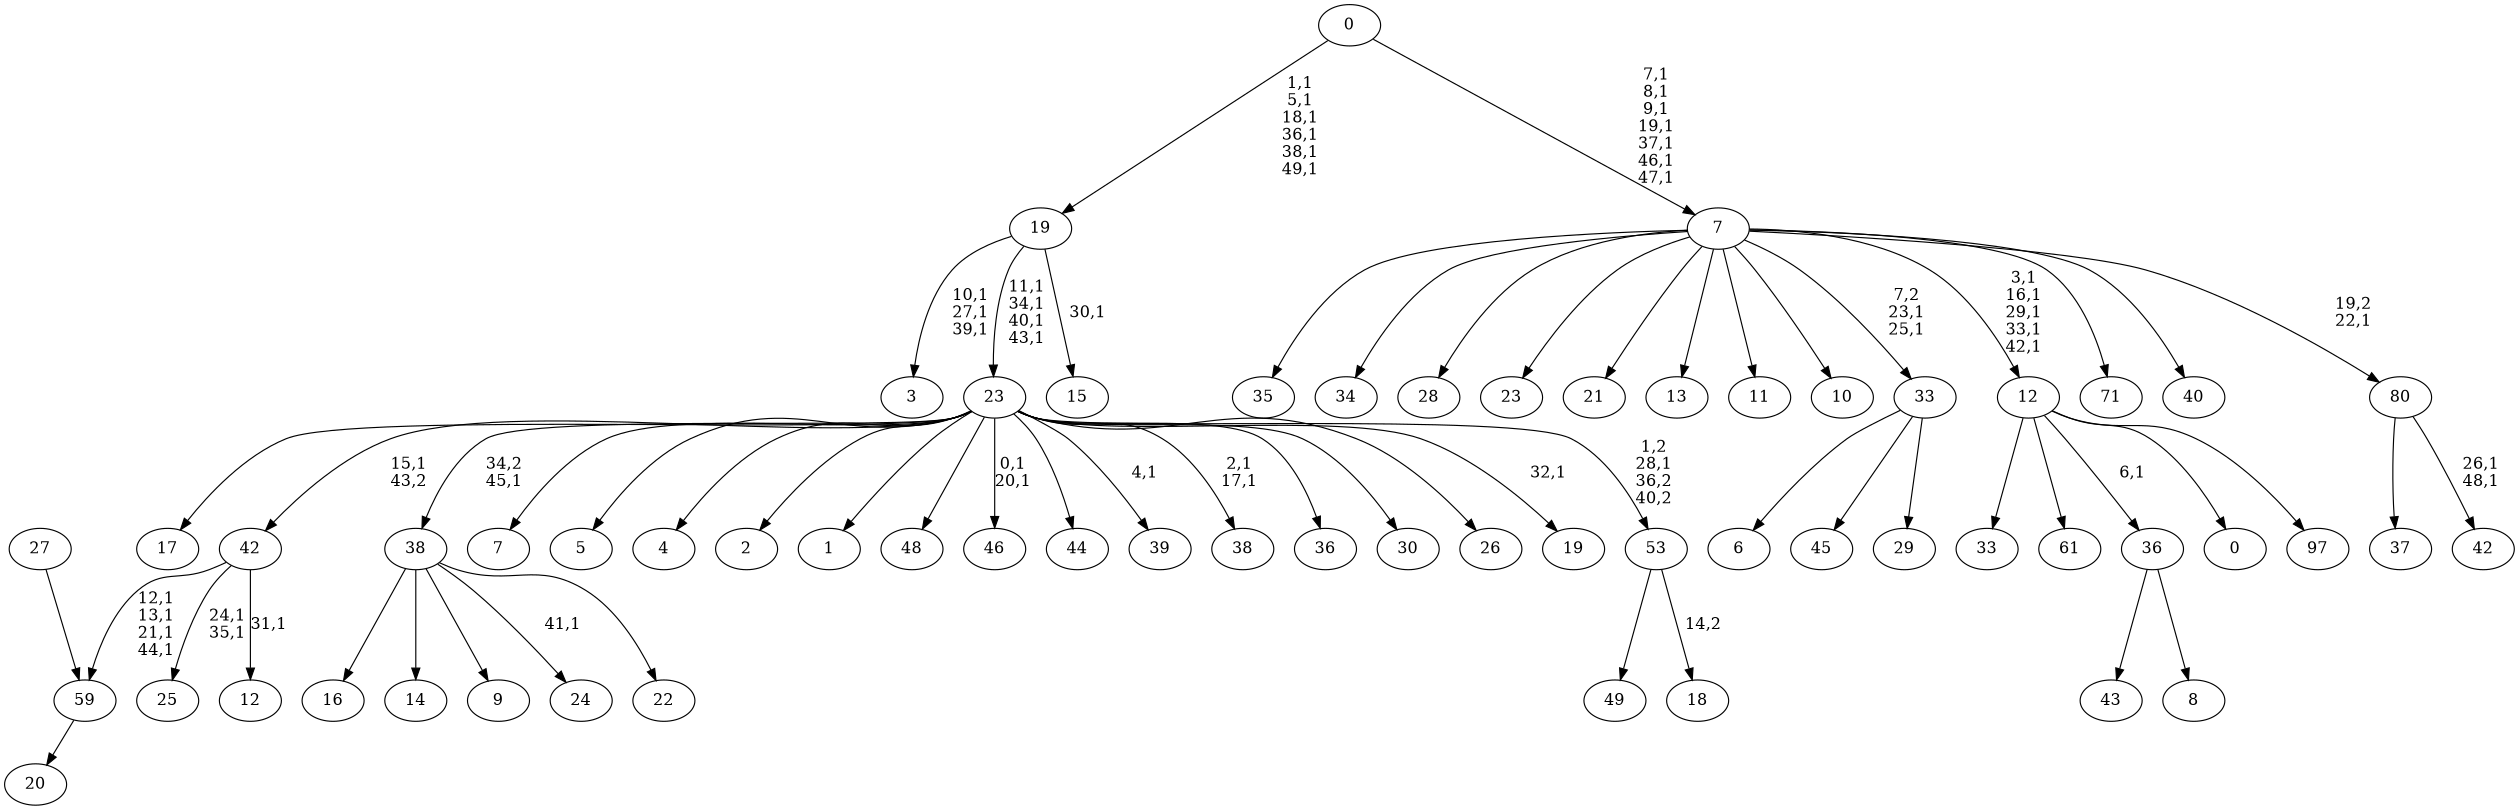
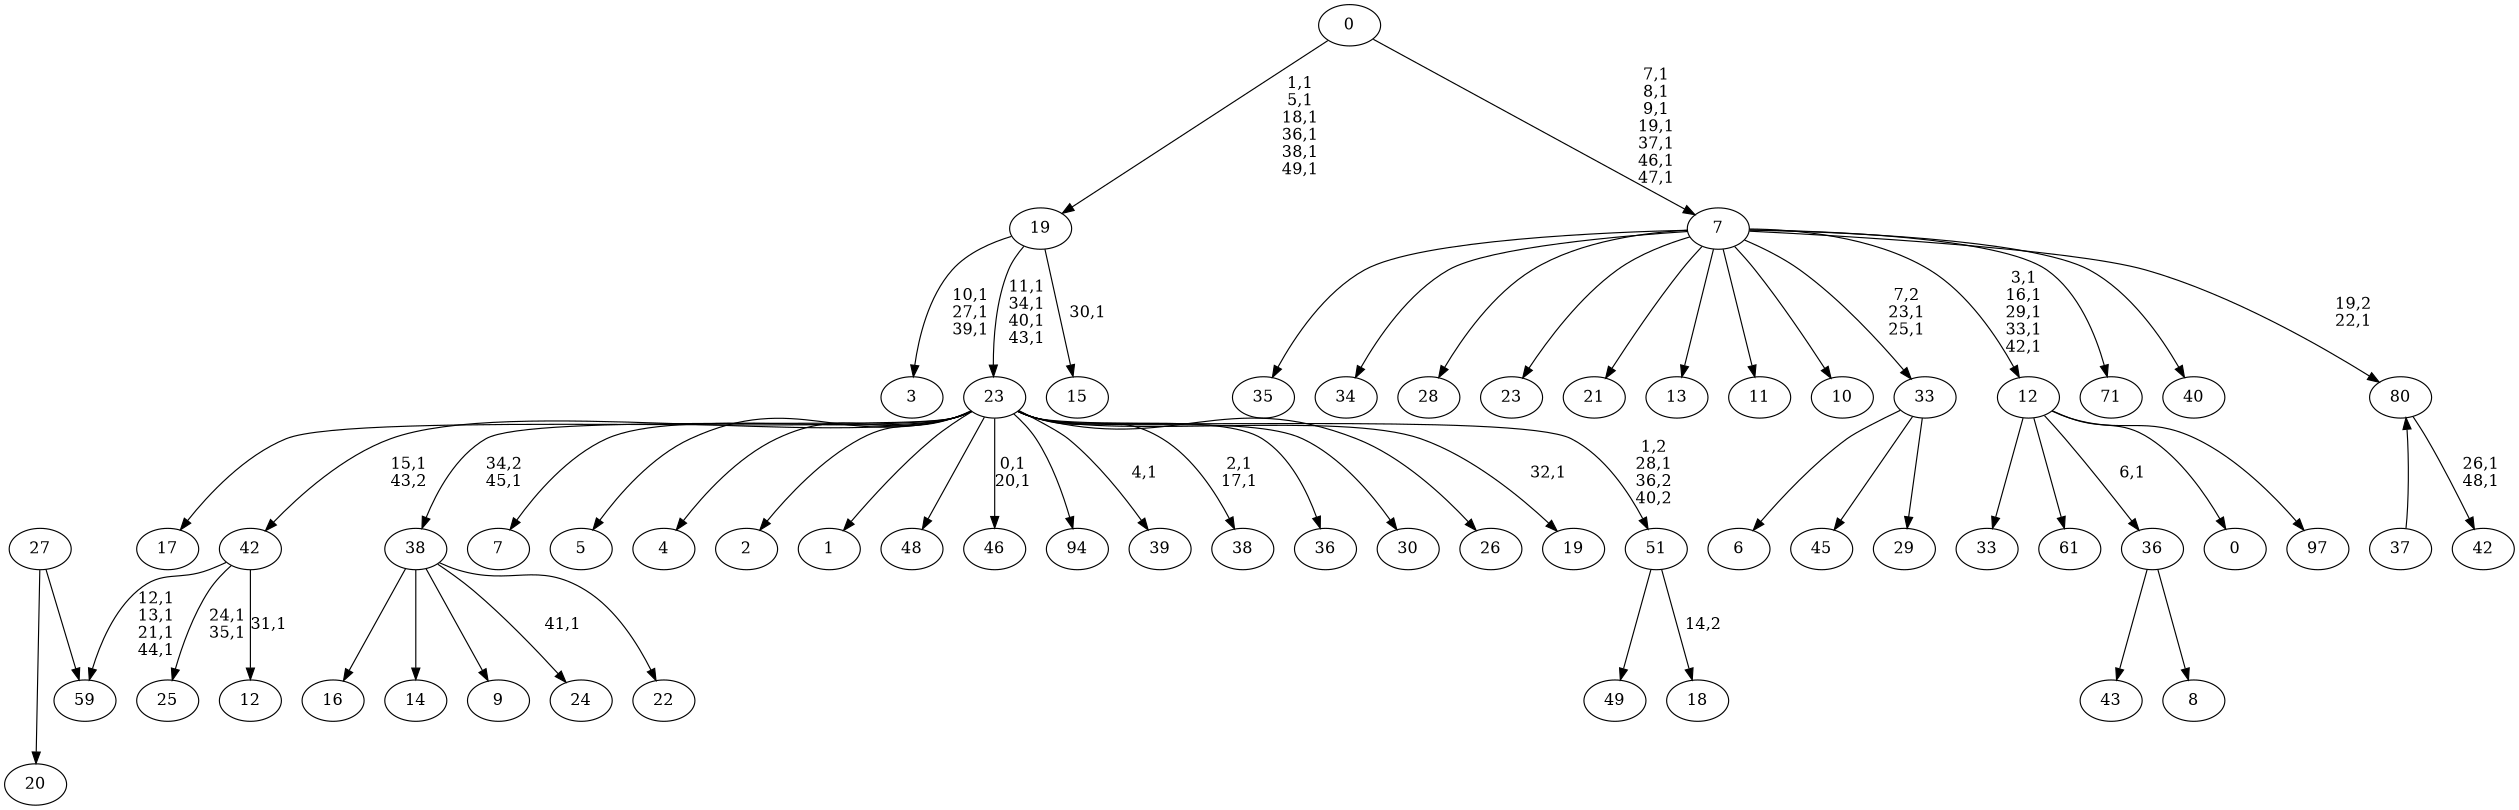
  digraph {
    fontname="DejaVu Serif"
    node [fontname="DejaVu Serif"]
    edge [fontname="DejaVu Serif"]
    n1 [label=49]
    n2 [label=48]
    n3 [label=97]
    n4 [label=46]
    n5 [label=45]
-   n6 [label=44]
+   n6 [label=94]
    n7 [label=43]
    n8 [label=42]
    n9 [label=71]
    n10 [label=40]
    n11 [label=39]
    n12 [label=38]
    n13 [label=37]
    80
    n15 [label=36]
    n16 [label=35]
    n17 [label=34]
    n18 [label=33]
    n19 [label=61]
    n20 [label=30]
    n21 [label=29]
    n22 [label=28]
    n23 [label=27]
    59
    n25 [label=26]
    n26 [label=25]
    n27 [label=24]
    n28 [label=23]
    n29 [label=22]
    n30 [label=21]
    n31 [label=20]
    n32 [label=19]
    n33 [label=18]
-   51 [label=53]
+   51
    n35 [label=17]
    n36 [label=16]
    n37 [label=15]
    n38 [label=14]
    n39 [label=13]
    n40 [label=12]
    42
    n42 [label=11]
    n43 [label=10]
    n44 [label=9]
    38
    n46 [label=8]
    36
    n48 [label=7]
    n49 [label=6]
    33
    n51 [label=5]
    n52 [label=4]
    n53 [label=3]
    n54 [label=2]
    n55 [label=1]
    23
    19
    n58 [label=0]
    12
    7
    0
    80 -> n8 [label="26,1\n48,1"]
-   80 -> n13
+   n13 -> 80
    n23 -> 59
-   59 -> n31
+   n23 -> n31
    51 -> n1
    51 -> n33 [label="14,2"]
    42 -> 59 [label="12,1\n13,1\n21,1\n44,1"]
    42 -> n26 [label="24,1\n35,1"]
    42 -> n40 [label="31,1"]
    38 -> n27 [label="41,1"]
    38 -> n29
    38 -> n36
    38 -> n38
    38 -> n44
    36 -> n7
    36 -> n46
    33 -> n5
    33 -> n21
    33 -> n49
    23 -> n2
    23 -> n4 [label="0,1\n20,1"]
    23 -> n6
    23 -> n11 [label="4,1"]
    23 -> n12 [label="2,1\n17,1"]
    23 -> n15
    23 -> n20
    23 -> n25
    23 -> n32 [label="32,1"]
    23 -> 51 [label="1,2\n28,1\n36,2\n40,2"]
    23 -> n35
    23 -> 42 [label="15,1\n43,2"]
    23 -> 38 [label="34,2\n45,1"]
    23 -> n48
    23 -> n51
    23 -> n52
    23 -> n54
    23 -> n55
    19 -> n37 [label="30,1"]
    19 -> n53 [label="10,1\n27,1\n39,1"]
    19 -> 23 [label="11,1\n34,1\n40,1\n43,1"]
    12 -> n3
    12 -> n18
    12 -> n19
    12 -> 36 [label="6,1"]
    12 -> n58
    7 -> n9
    7 -> n10
    7 -> 80 [label="19,2\n22,1"]
    7 -> n16
    7 -> n17
    7 -> n22
    7 -> n28
    7 -> n30
    7 -> n39
    7 -> n42
    7 -> n43
    7 -> 33 [label="7,2\n23,1\n25,1"]
    7 -> 12 [label="3,1\n16,1\n29,1\n33,1\n42,1"]
    0 -> 19 [label="1,1\n5,1\n18,1\n36,1\n38,1\n49,1"]
    0 -> 7 [label="7,1\n8,1\n9,1\n19,1\n37,1\n46,1\n47,1"]
  }
